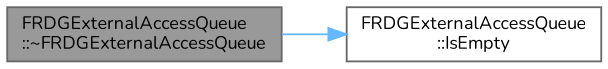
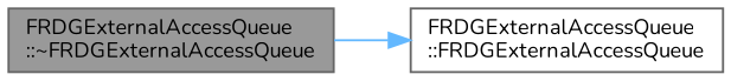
  digraph {
    rankdir=LR
    fontname=Nunito
    node [fontname=Nunito fontsize=10 shape=box style=filled]
    n1 [color=gray40 fillcolor=grey60 fontcolor=black height=0.2 label="FRDGExternalAccessQueue\l::~FRDGExternalAccessQueue" width=0.4]
-   n2 [color=grey40 fillcolor=white height=0.2 label="FRDGExternalAccessQueue\l::IsEmpty" width=0.4]
+   n2 [color=grey40 fillcolor=white height=0.2 label="FRDGExternalAccessQueue\l::FRDGExternalAccessQueue" width=0.4]
    n1 -> n2 [color=steelblue1 fontname=Nunito fontsize=10 labelfontname=Helvetica labelfontsize=10 style=solid]
  }
